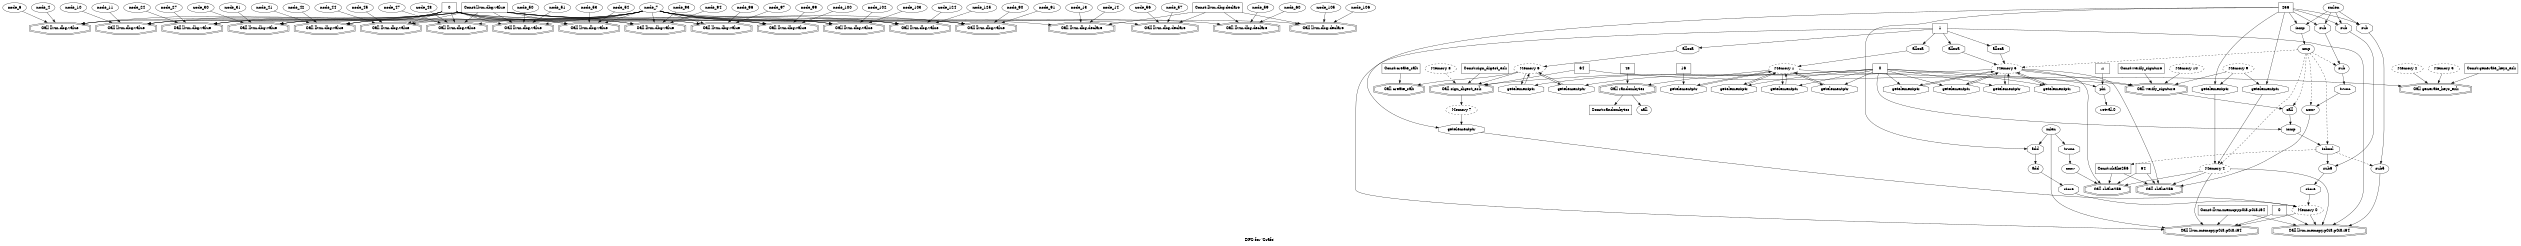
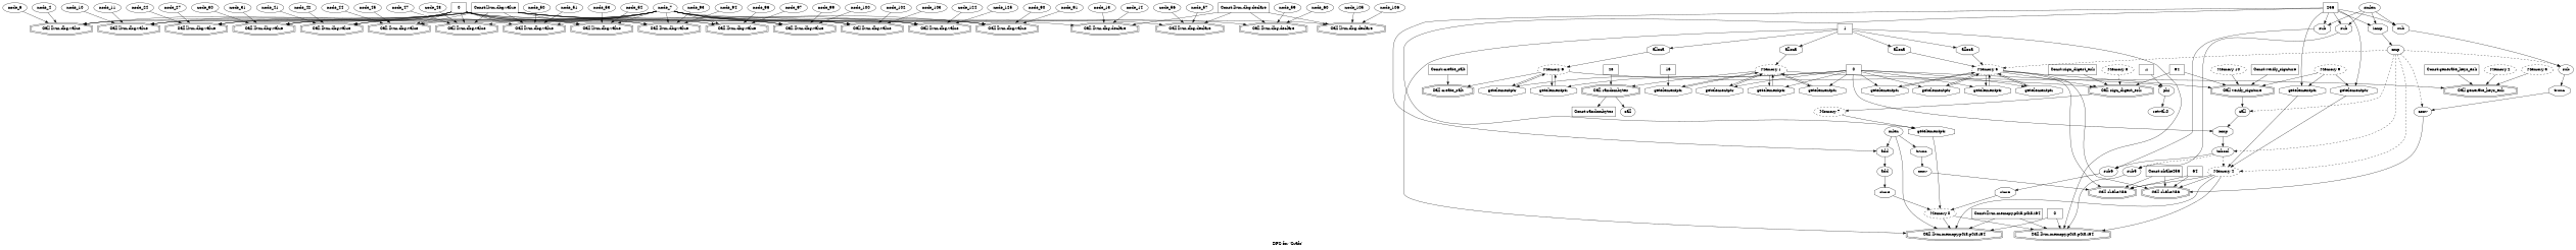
  digraph {
    label="DFG for 'Grafo' "
    node [shape=ellipse style=solid]
    n1 [label=0 shape=box]
    n2 [label="Call llvm.dbg.value" shape=doubleoctagon]
    n3 [label="Call llvm.dbg.value" shape=doubleoctagon]
    n4 [label="Call llvm.dbg.value" shape=doubleoctagon]
    n5 [label="Call llvm.dbg.value" shape=doubleoctagon]
    n6 [label="Call llvm.dbg.value" shape=doubleoctagon]
    n7 [label="Call llvm.dbg.value" shape=doubleoctagon]
    n8 [label="Call llvm.dbg.value" shape=doubleoctagon]
    n9 [label="Call llvm.dbg.value" shape=doubleoctagon]
    n10 [label="Call llvm.dbg.value" shape=doubleoctagon]
    n11 [label="Call llvm.dbg.value" shape=doubleoctagon]
    n12 [label="Call llvm.dbg.value" shape=doubleoctagon]
    n13 [label="Call llvm.dbg.value" shape=doubleoctagon]
    n14 [label="Call llvm.dbg.value" shape=doubleoctagon]
    n15 [label="Call llvm.dbg.value" shape=doubleoctagon]
    n16 [label="Call llvm.dbg.value" shape=doubleoctagon]
    node_6
    node_4
    n19 [label=1 shape=box]
    n20 [label=alloca shape=octagon]
    n21 [label=alloca shape=octagon]
    n22 [label=alloca shape=octagon]
    n23 [label="Call llvm.memcpy.p0i8.p0i8.i64" shape=doubleoctagon]
    n24 [label=alloca shape=octagon]
    n25 [label="Call llvm.memcpy.p0i8.p0i8.i64" shape=doubleoctagon]
    n26 [label="Memory 1" style=dashed]
    n27 [label="Memory 5" style=dashed]
    n28 [label="Memory 6" style=dashed]
    n29 [label=getelementptr shape=octagon]
    n30 [label="Call randombytes" shape=doubleoctagon]
    n31 [label=getelementptr shape=octagon]
    n32 [label=getelementptr shape=octagon]
    n33 [label=getelementptr shape=octagon]
    n34 [label="Call generate_keys_esk" shape=doubleoctagon]
    n35 [label=getelementptr shape=octagon]
    n36 [label=getelementptr shape=octagon]
    n37 [label=getelementptr shape=octagon]
    n38 [label=getelementptr shape=octagon]
    n39 [label="Call shake256" shape=doubleoctagon]
    n40 [label="Call sign_digest_esk" shape=doubleoctagon]
    n41 [label="Call shake256" shape=doubleoctagon]
    n42 [label="Call verify_signture" shape=doubleoctagon]
    n43 [label=getelementptr shape=octagon]
    n44 [label=getelementptr shape=octagon]
    n45 [label="Call create_salt" shape=doubleoctagon]
    n46 [label=call]
    n47 [label="Const:randombytes" shape=box]
    node_7
    n49 [label="Call llvm.dbg.declare" shape=doubleoctagon]
    n50 [label="Call llvm.dbg.declare" shape=doubleoctagon]
    n51 [label="Call llvm.dbg.declare" shape=doubleoctagon]
    n52 [label="Call llvm.dbg.declare" shape=doubleoctagon]
    n53 [label="Const:llvm.dbg.value" shape=box]
    node_10
    node_11
    node_13
    node_14
    n58 [label="Const:llvm.dbg.declare" shape=box]
    n59 [label=0 shape=box]
    n60 [label=icmp shape=octagon]
    n61 [label=phi shape=octagon]
-   n62 [label=tobool shape=octagon]
+   n62 [label=tobool]
    n63 [label="retval.0"]
    n64 [label="Memory 4" style=dashed]
    n65 [label=sub5]
    n66 [label=sub6]
    n67 [label=48 shape=box]
    node_24
    n69 [label=node_27]
    n70 [label=16 shape=box]
    node_30
    node_31
    n73 [label="Memory 2" style=dashed]
    n74 [label="Memory 3" style=dashed]
    n75 [label="Const:generate_keys_esk" shape=box]
    n76 [label="Memory 7" style=dashed]
    n77 [label=call]
    node_41
    node_42
    node_44
    node_45
    node_47
    node_48
    node_50
    node_51
    node_53
    node_54
    node_56
    node_57
    node_59
    node_60
    n92 [label=conv]
    n93 [label=trunc shape=octagon]
    n94 [label=mlen]
    n95 [label=add shape=octagon]
    n96 [label=add]
    n97 [label=store shape=octagon]
    n98 [label=64 shape=box]
    n99 [label="Const:shake256" shape=box]
    n100 [label="Const:create_salt" shape=box]
    n101 [label=getelementptr shape=octagon]
    n102 [label="Memory 0" style=dashed]
    n103 [label=64 shape=box]
    n104 [label="Memory 8" style=dashed]
    n105 [label="Const:sign_digest_esk" shape=box]
    n106 [label=256 shape=box]
    n107 [label=icmp shape=octagon]
    n108 [label=getelementptr shape=octagon]
    n109 [label=sub shape=octagon]
    n110 [label=getelementptr shape=octagon]
    n111 [label=sub shape=octagon]
    n112 [label=sub shape=octagon]
    n113 [label=cmp]
    n114 [label=sub]
    n115 [label=conv]
    n116 [label=trunc shape=octagon]
    n117 [label=store shape=octagon]
    n118 [label=0 shape=box]
    n119 [label="Const:llvm.memcpy.p0i8.p0i8.i64" shape=box]
    node_90
    node_91
    node_93
    node_94
    node_96
    node_97
    node_99
    node_100
    node_102
    node_103
    node_105
    node_106
    n132 [label=smlen]
    n133 [label="Memory 9" style=dashed]
    n134 [label="Memory 10" style=dashed]
    n135 [label="Const:verify_signture" shape=box]
    node_124
    node_125
    n138 [label=-1 shape=box]
    n1 -> n2
    n1 -> n3
    n1 -> n4
    n1 -> n5
    n1 -> n6
    n1 -> n7
    n1 -> n8
    n1 -> n9
    n1 -> n10
    n1 -> n11
    n1 -> n12
    n1 -> n13
    n1 -> n14
    n1 -> n15
    n1 -> n16
    node_6 -> n2
    node_4 -> n2
    n19 -> n20
    n19 -> n21
    n19 -> n22
    n19 -> n23
    n19 -> n24
    n19 -> n25
    n20 -> n26
    n21 -> n27
    n22 -> n28
    n24 -> n27
    n26 -> n29
    n26 -> n30
    n26 -> n31
    n26 -> n32
    n26 -> n33
    n26 -> n34
    n27 -> n35
    n27 -> n36
    n27 -> n37
    n27 -> n38
    n27 -> n39
    n27 -> n40
    n27 -> n41
    n27 -> n42
    n28 -> n40
    n28 -> n43
    n28 -> n44
    n28 -> n45
    n29 -> n26
    n30 -> n46
    n30 -> n47
    n31 -> n26
    n32 -> n26
    n33 -> n26
    n35 -> n27
    n36 -> n27
    n37 -> n27
    n38 -> n27
    n40 -> n76
    n42 -> n77
    n43 -> n28
    n44 -> n28
    node_7 -> n2
    node_7 -> n3
    node_7 -> n4
    node_7 -> n5
    node_7 -> n6
    node_7 -> n7
    node_7 -> n8
    node_7 -> n9
    node_7 -> n10
    node_7 -> n11
    node_7 -> n12
    node_7 -> n13
    node_7 -> n14
    node_7 -> n15
    node_7 -> n16
    node_7 -> n49
    node_7 -> n50
    node_7 -> n51
    node_7 -> n52
    n53 -> n2
    n53 -> n3
    n53 -> n4
    n53 -> n5
    n53 -> n6
    n53 -> n7
    n53 -> n8
    n53 -> n9
    n53 -> n10
    n53 -> n11
    n53 -> n12
    n53 -> n13
    n53 -> n14
    n53 -> n15
    n53 -> n16
    node_10 -> n3
    node_11 -> n3
    node_13 -> n49
    node_14 -> n49
    n58 -> n49
    n58 -> n50
    n58 -> n51
    n58 -> n52
    n59 -> n29
    n59 -> n31
    n59 -> n32
    n59 -> n35
    n59 -> n36
    n59 -> n37
    n59 -> n38
    n59 -> n43
    n59 -> n44
    n59 -> n60
    n59 -> n61
    n60 -> n62
    n61 -> n63
-   n62 -> n99 [style=dashed]
+   n62 -> n64 [style=dashed]
    n62 -> n65 [style=dashed]
    n62 -> n66 [style=solid]
    n64 -> n23
    n64 -> n25
    n64 -> n39
    n64 -> n41
    n65 -> n25
    n66 -> n117
    n67 -> n30
    node_24 -> n4
    n69 -> n4
    n70 -> n33
    node_30 -> n5
    node_31 -> n5
    n73 -> n34
    n74 -> n34
    n75 -> n34
    n76 -> n101
    n77 -> n60
    node_41 -> n6
    node_42 -> n6
    node_44 -> n7
    node_45 -> n7
    node_47 -> n8
    node_48 -> n8
    node_50 -> n9
    node_51 -> n9
    node_53 -> n10
    node_54 -> n10
    node_56 -> n50
    node_57 -> n50
    node_59 -> n51
    node_60 -> n51
    n92 -> n39
    n93 -> n92
    n94 -> n23
    n94 -> n93
    n94 -> n95
    n95 -> n96
    n96 -> n97
    n97 -> n102
    n98 -> n39
    n98 -> n41
    n99 -> n39
    n99 -> n41
    n100 -> n45
    n101 -> n102
    n102 -> n23
    n102 -> n25
    n103 -> n40
    n103 -> n42
    n104 -> n40 [style=dashed]
    n105 -> n40
    n106 -> n95
    n106 -> n101
    n106 -> n107
    n106 -> n108
    n106 -> n109
    n106 -> n110
    n106 -> n111
    n106 -> n112
    n107 -> n113
    n108 -> n64
    n109 -> n114
    n110 -> n64
    n111 -> n65
    n112 -> n66
    n113 -> n27 [style=dashed]
    n113 -> n62 [style=dashed]
    n113 -> n64 [style=dashed]
    n113 -> n77 [style=dashed]
    n113 -> n114 [style=dashed]
    n113 -> n115 [style=dashed]
    n114 -> n116
    n115 -> n41
    n116 -> n115
    n117 -> n102
    n118 -> n23
    n118 -> n25
    n119 -> n23
    n119 -> n25
    node_90 -> n11
    node_91 -> n11
    node_93 -> n12
    node_94 -> n12
    node_96 -> n13
    node_97 -> n13
    node_99 -> n14
    node_100 -> n14
    node_102 -> n15
    node_103 -> n15
    node_105 -> n52
    node_106 -> n52
    n132 -> n107
    n132 -> n109
    n132 -> n111
    n132 -> n112
    n133 -> n42
    n133 -> n108
    n133 -> n110
    n134 -> n42
    n135 -> n42
    node_124 -> n16
    node_125 -> n16
    n138 -> n61
  }
